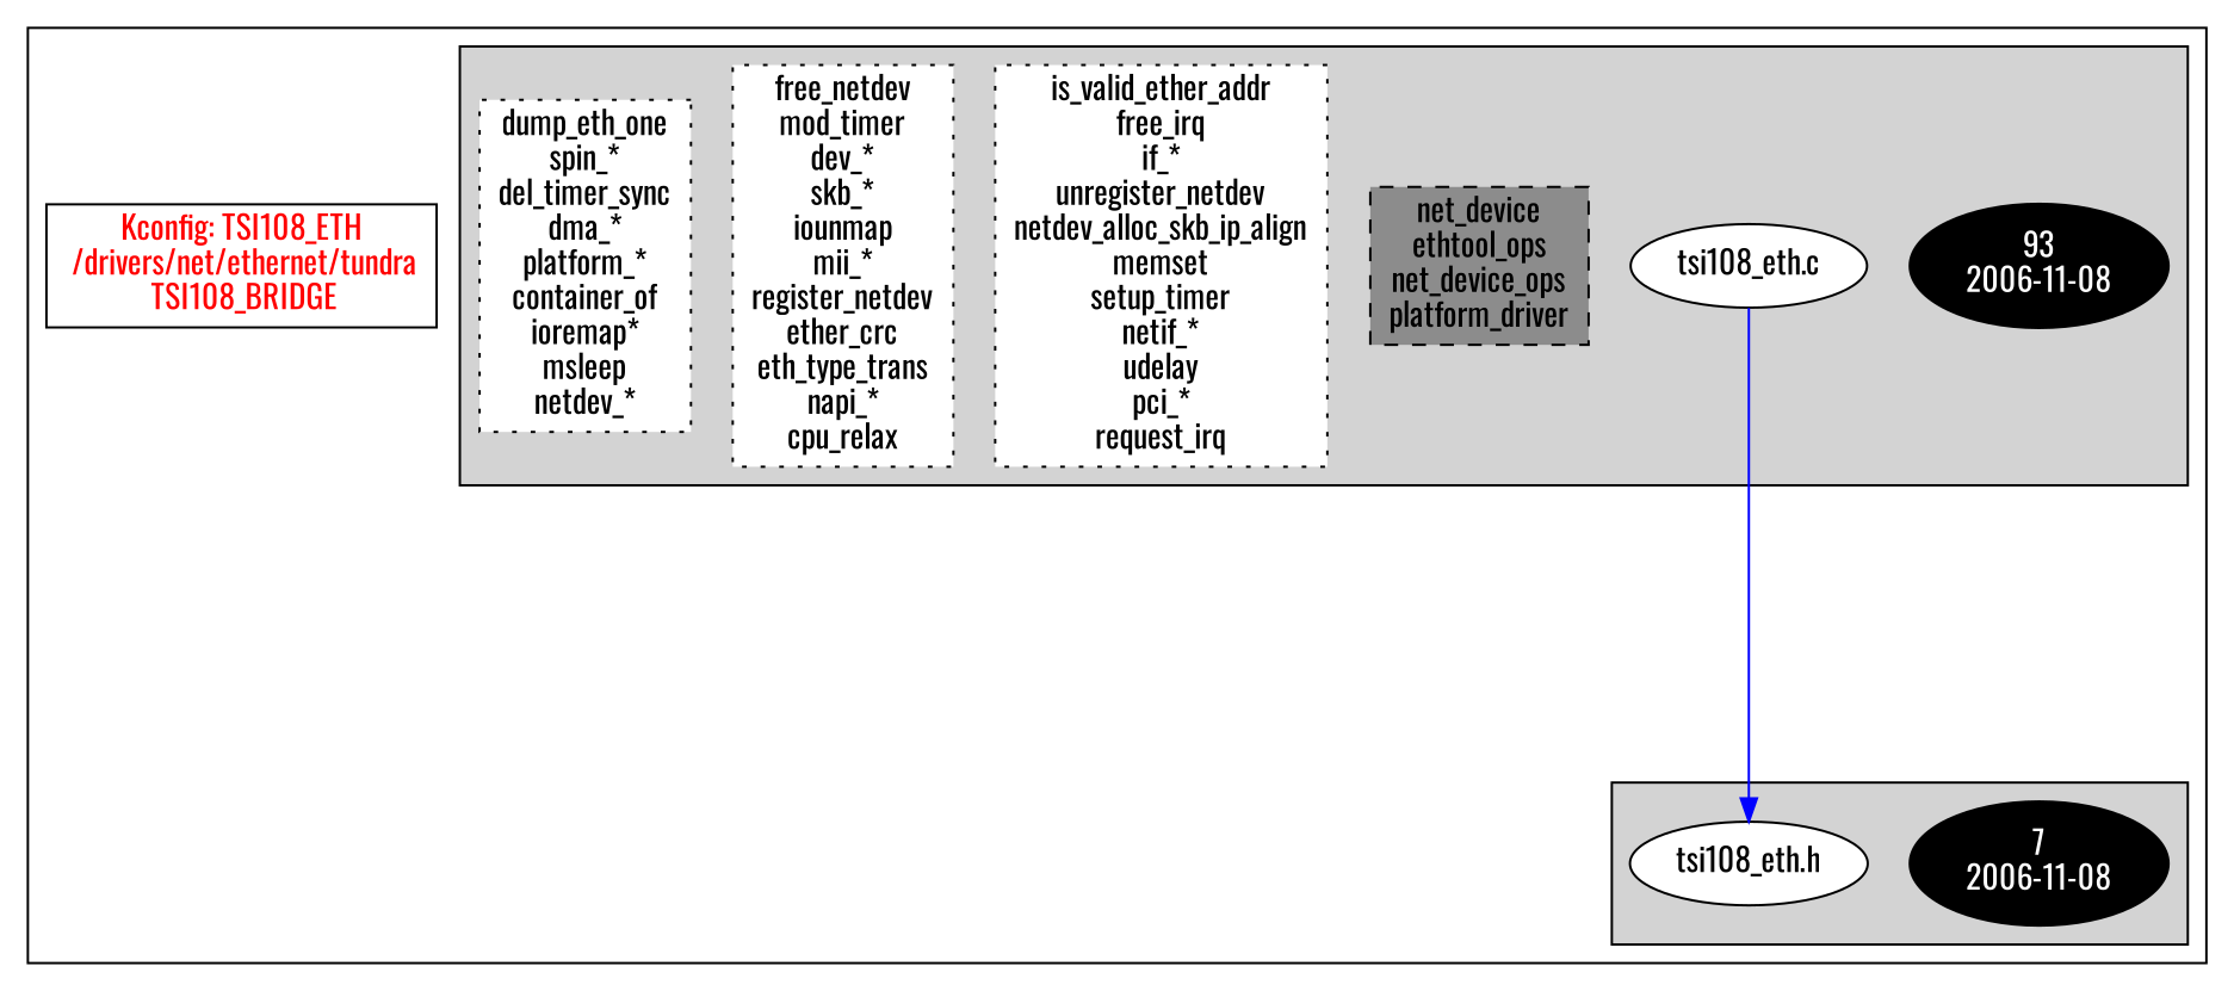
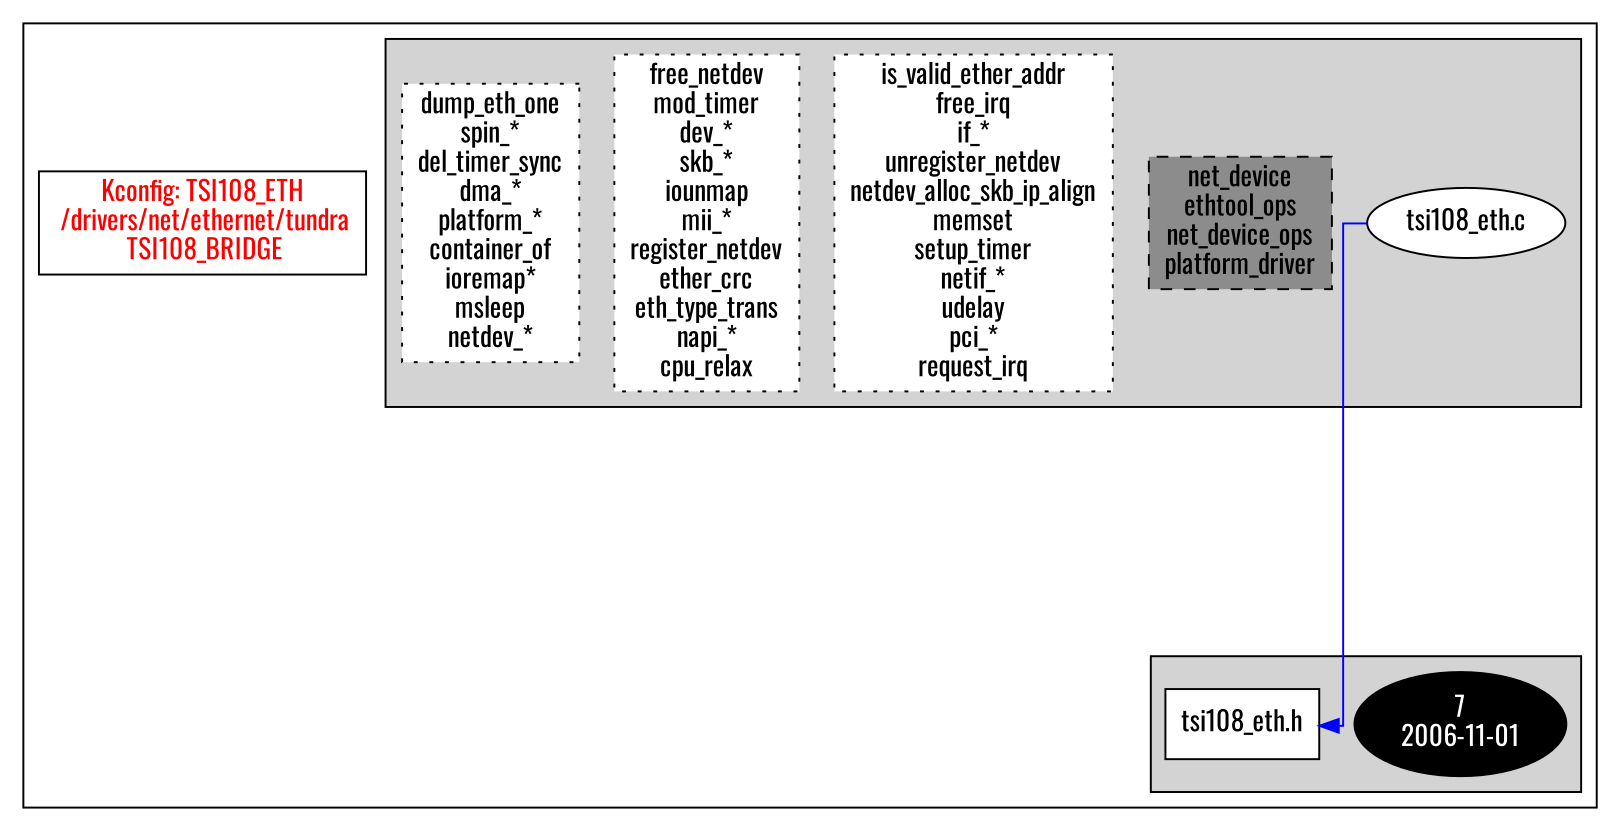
  digraph {
    ranksep=2
    splines=ortho
    fontname=Oswald
    node [fillcolor=white fontcolor=black style=filled fontname=Oswald shape=box]
-   n1 [fillcolor=black fontcolor=white label="7\n2006-11-08" shape=""]
-   n2 [label="tsi108_eth.h\n" shape=""]
-   n3 [fillcolor=black fontcolor=white label="93\n2006-11-08" shape=""]
+   n1 [fillcolor=black fontcolor=white label="7\n2006-11-01" shape=""]
+   n2 [label="tsi108_eth.h\n"]
    n4 [label="tsi108_eth.c\n" shape=""]
    n5 [fillcolor=grey55 label="net_device\nethtool_ops\nnet_device_ops\nplatform_driver\n" style="filled,dashed"]
    n6 [label="is_valid_ether_addr\nfree_irq\nif_*\nunregister_netdev\nnetdev_alloc_skb_ip_align\nmemset\nsetup_timer\nnetif_*\nudelay\npci_*\nrequest_irq\n" style="filled,dotted"]
    n7 [label="free_netdev\nmod_timer\ndev_*\nskb_*\niounmap\nmii_*\nregister_netdev\nether_crc\neth_type_trans\nnapi_*\ncpu_relax\n" style="filled,dotted"]
    n8 [label="dump_eth_one\nspin_*\ndel_timer_sync\ndma_*\nplatform_*\ncontainer_of\nioremap*\nmsleep\nnetdev_*\n" style="filled,dotted"]
    n9 [fontcolor=red label="Kconfig: TSI108_ETH\n /drivers/net/ethernet/tundra\n  TSI108_BRIDGE " fillcolor="" style=""]
    subgraph cluster_1 {
      n9
      subgraph cluster_2 {
        style=filled
        n1
        n2
      }
      subgraph cluster_3 {
        style=filled
-       n3
        n4
        n5
        n6
        n7
        n8
      }
    }
    n4 -> n2 [color=blue fontname=Oswald]
  }
